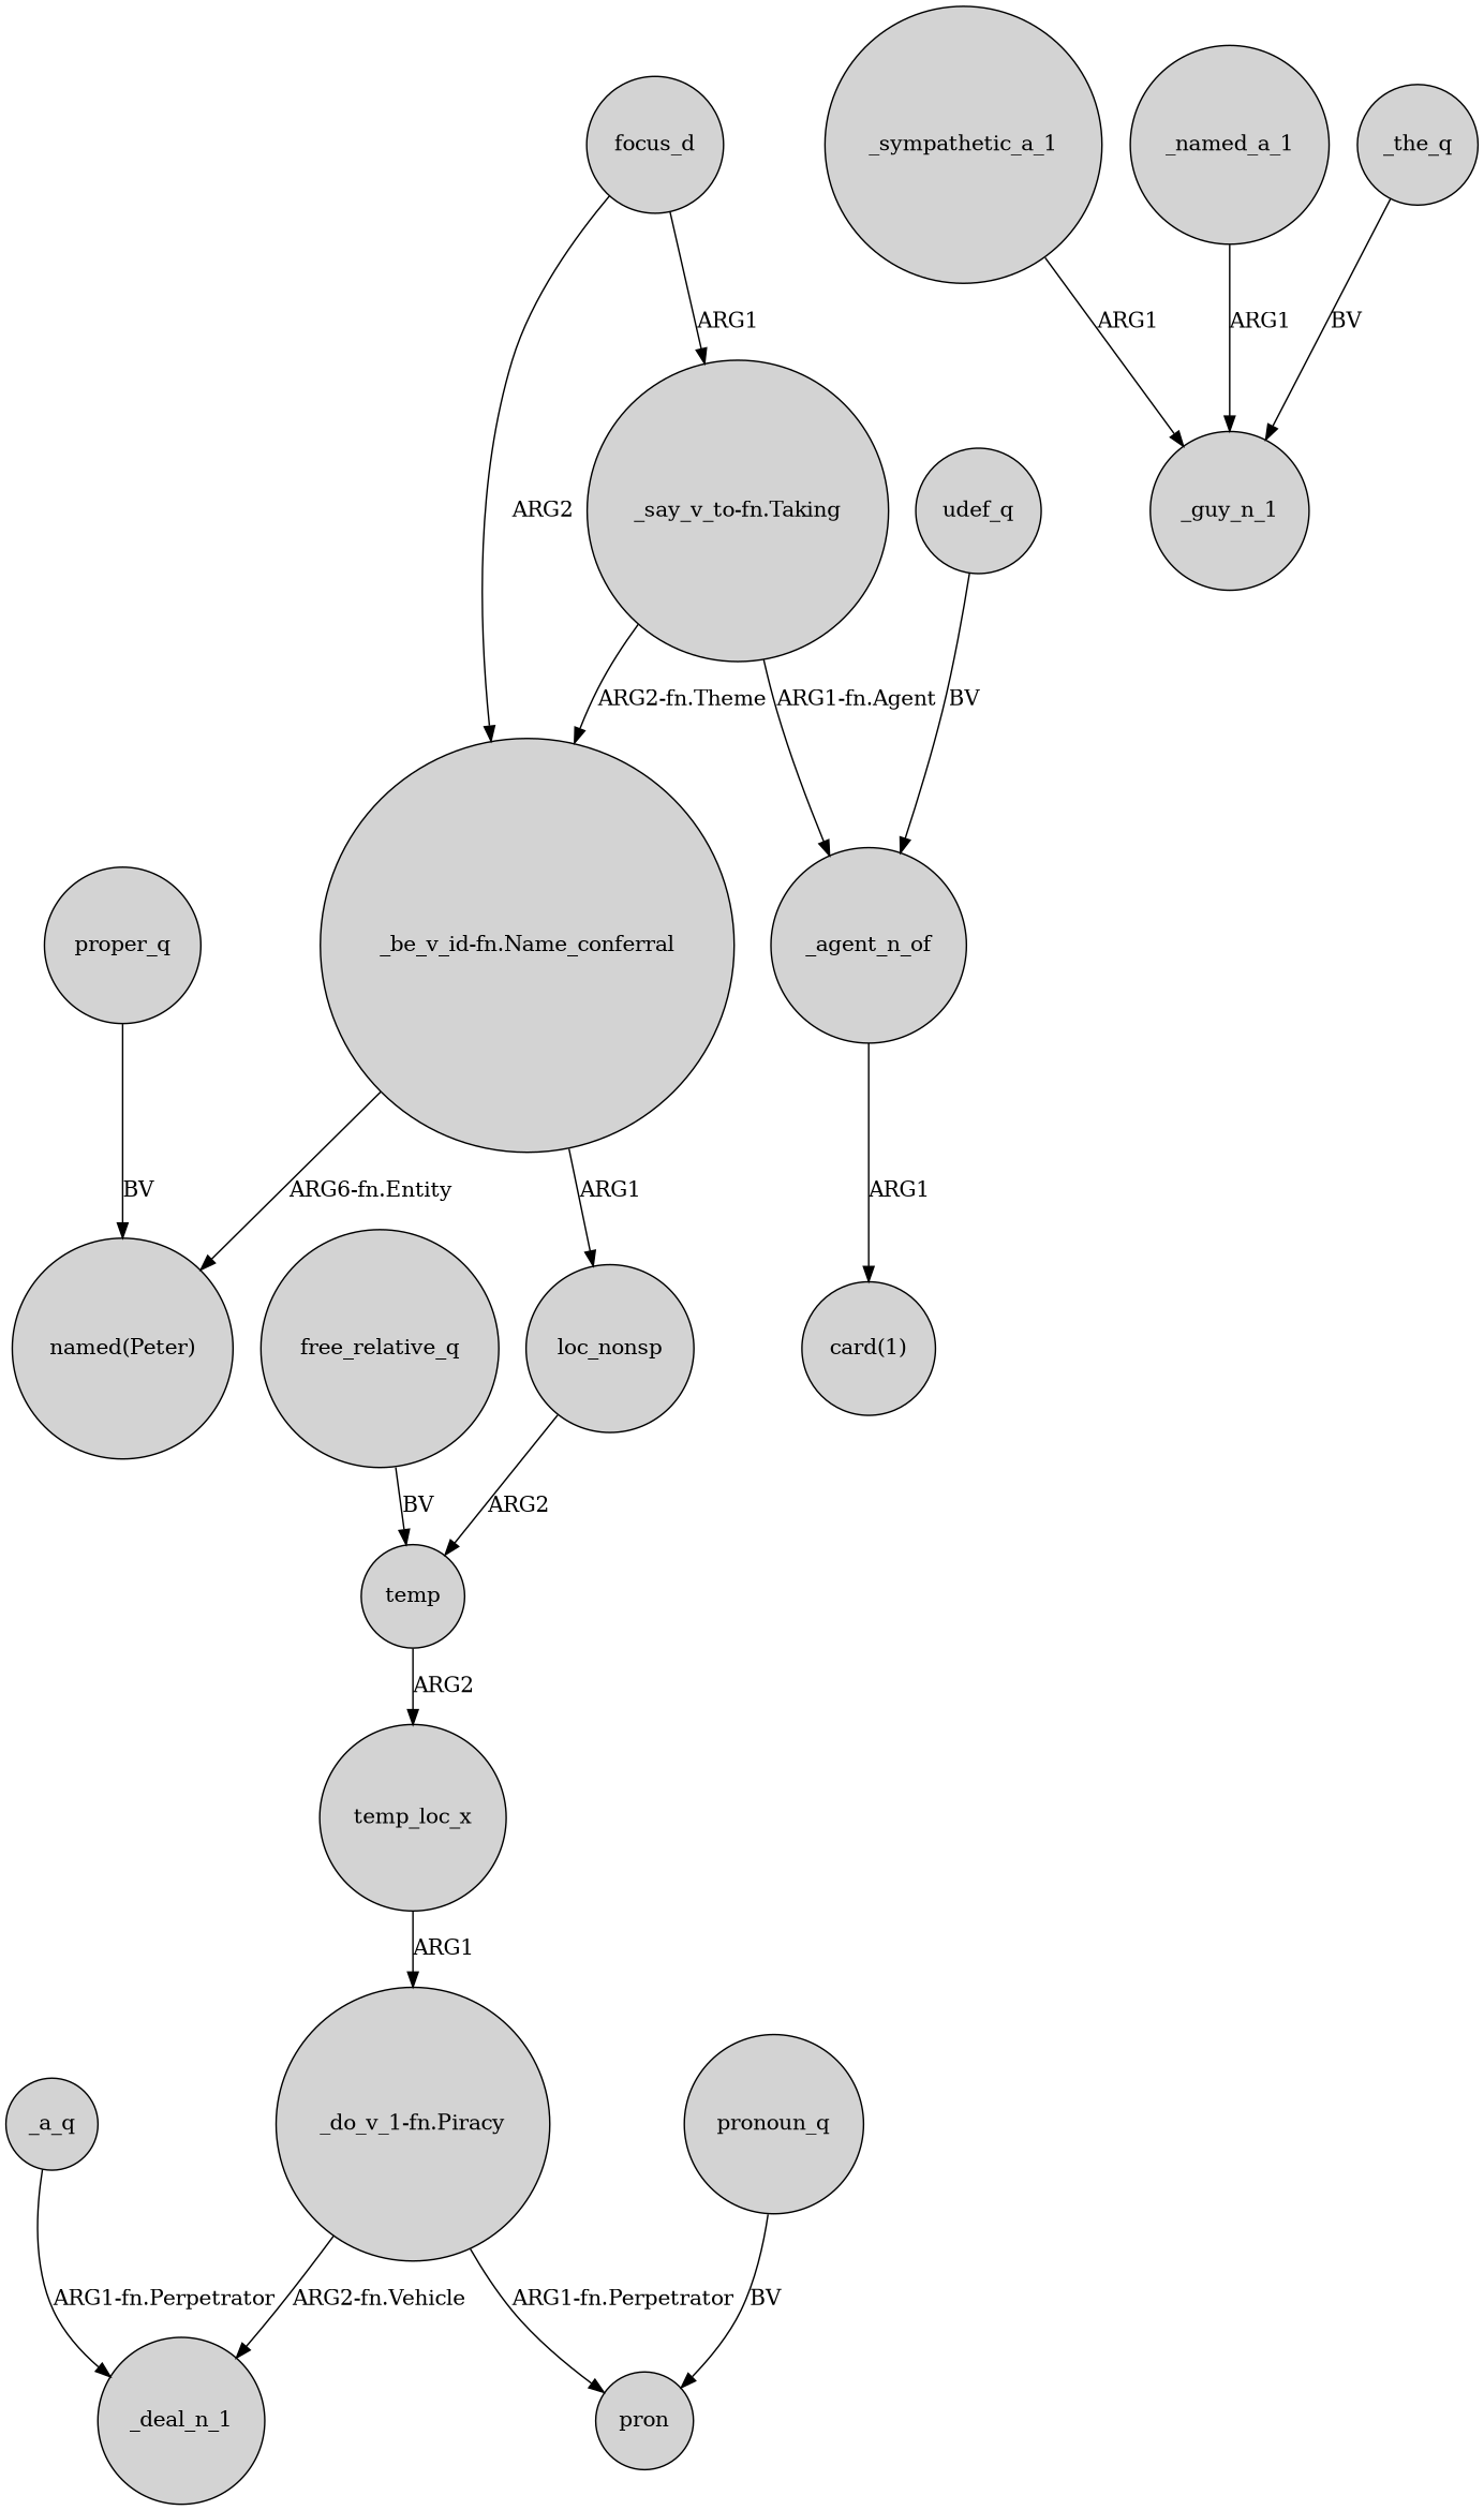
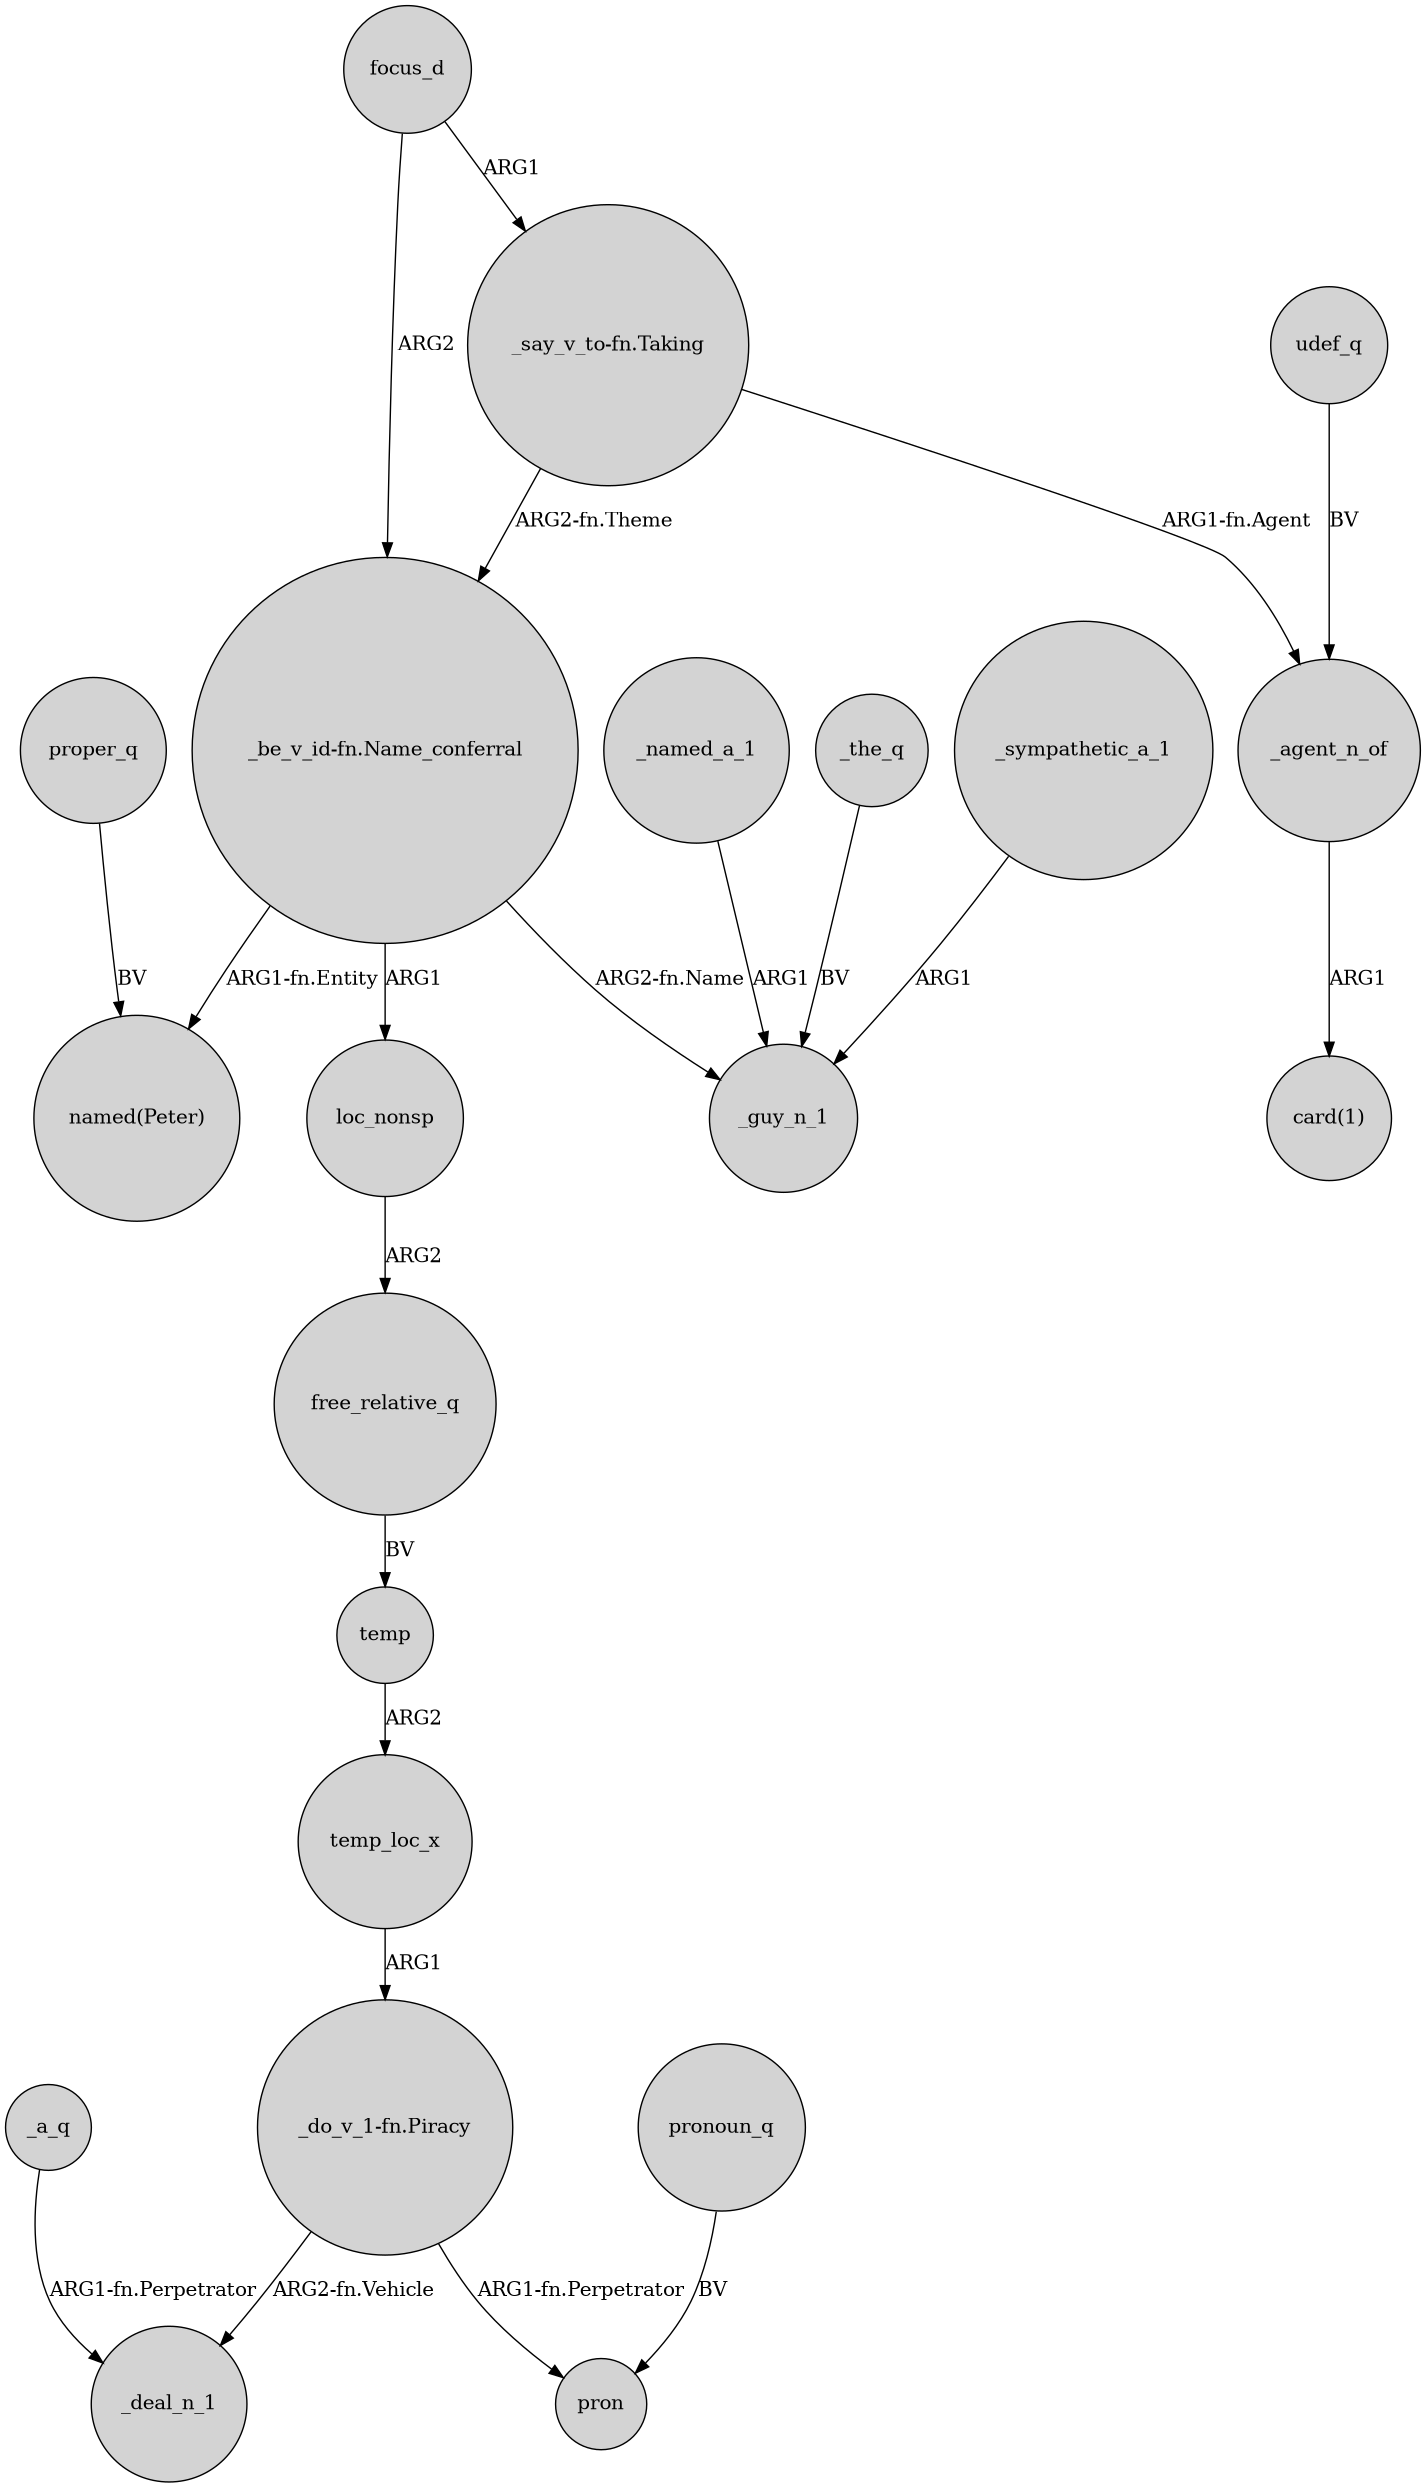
  digraph {
    node [shape=circle style=filled]
    "_be_v_id-fn.Name_conferral"
    "named(Peter)"
    _guy_n_1
    loc_nonsp
    _a_q
    _deal_n_1
    "_say_v_to-fn.Taking"
    _agent_n_of
    "card(1)"
    focus_d
    proper_q
    temp_loc_x
    "_do_v_1-fn.Piracy"
    pron
    temp
    _sympathetic_a_1
    pronoun_q
    n18 [label=_named_a_1]
    udef_q
    free_relative_q
    _the_q
-   "_be_v_id-fn.Name_conferral" -> "named(Peter)" [label="ARG6-fn.Entity"]
+   "_be_v_id-fn.Name_conferral" -> "named(Peter)" [label="ARG1-fn.Entity"]
+   "_be_v_id-fn.Name_conferral" -> _guy_n_1 [label="ARG2-fn.Name"]
    "_be_v_id-fn.Name_conferral" -> loc_nonsp [label=ARG1]
-   loc_nonsp -> temp [label=ARG2]
+   loc_nonsp -> free_relative_q [label=ARG2]
    _a_q -> _deal_n_1 [label="ARG1-fn.Perpetrator"]
    "_say_v_to-fn.Taking" -> "_be_v_id-fn.Name_conferral" [label="ARG2-fn.Theme"]
    "_say_v_to-fn.Taking" -> _agent_n_of [label="ARG1-fn.Agent"]
    _agent_n_of -> "card(1)" [label=ARG1]
    focus_d -> "_be_v_id-fn.Name_conferral" [label=ARG2]
    focus_d -> "_say_v_to-fn.Taking" [label=ARG1]
    proper_q -> "named(Peter)" [label=BV]
    temp_loc_x -> "_do_v_1-fn.Piracy" [label=ARG1]
    "_do_v_1-fn.Piracy" -> _deal_n_1 [label="ARG2-fn.Vehicle"]
    "_do_v_1-fn.Piracy" -> pron [label="ARG1-fn.Perpetrator"]
    temp -> temp_loc_x [label=ARG2]
    _sympathetic_a_1 -> _guy_n_1 [label=ARG1]
    pronoun_q -> pron [label=BV]
    n18 -> _guy_n_1 [label=ARG1]
    udef_q -> _agent_n_of [label=BV]
    free_relative_q -> temp [label=BV]
    _the_q -> _guy_n_1 [label=BV]
  }
